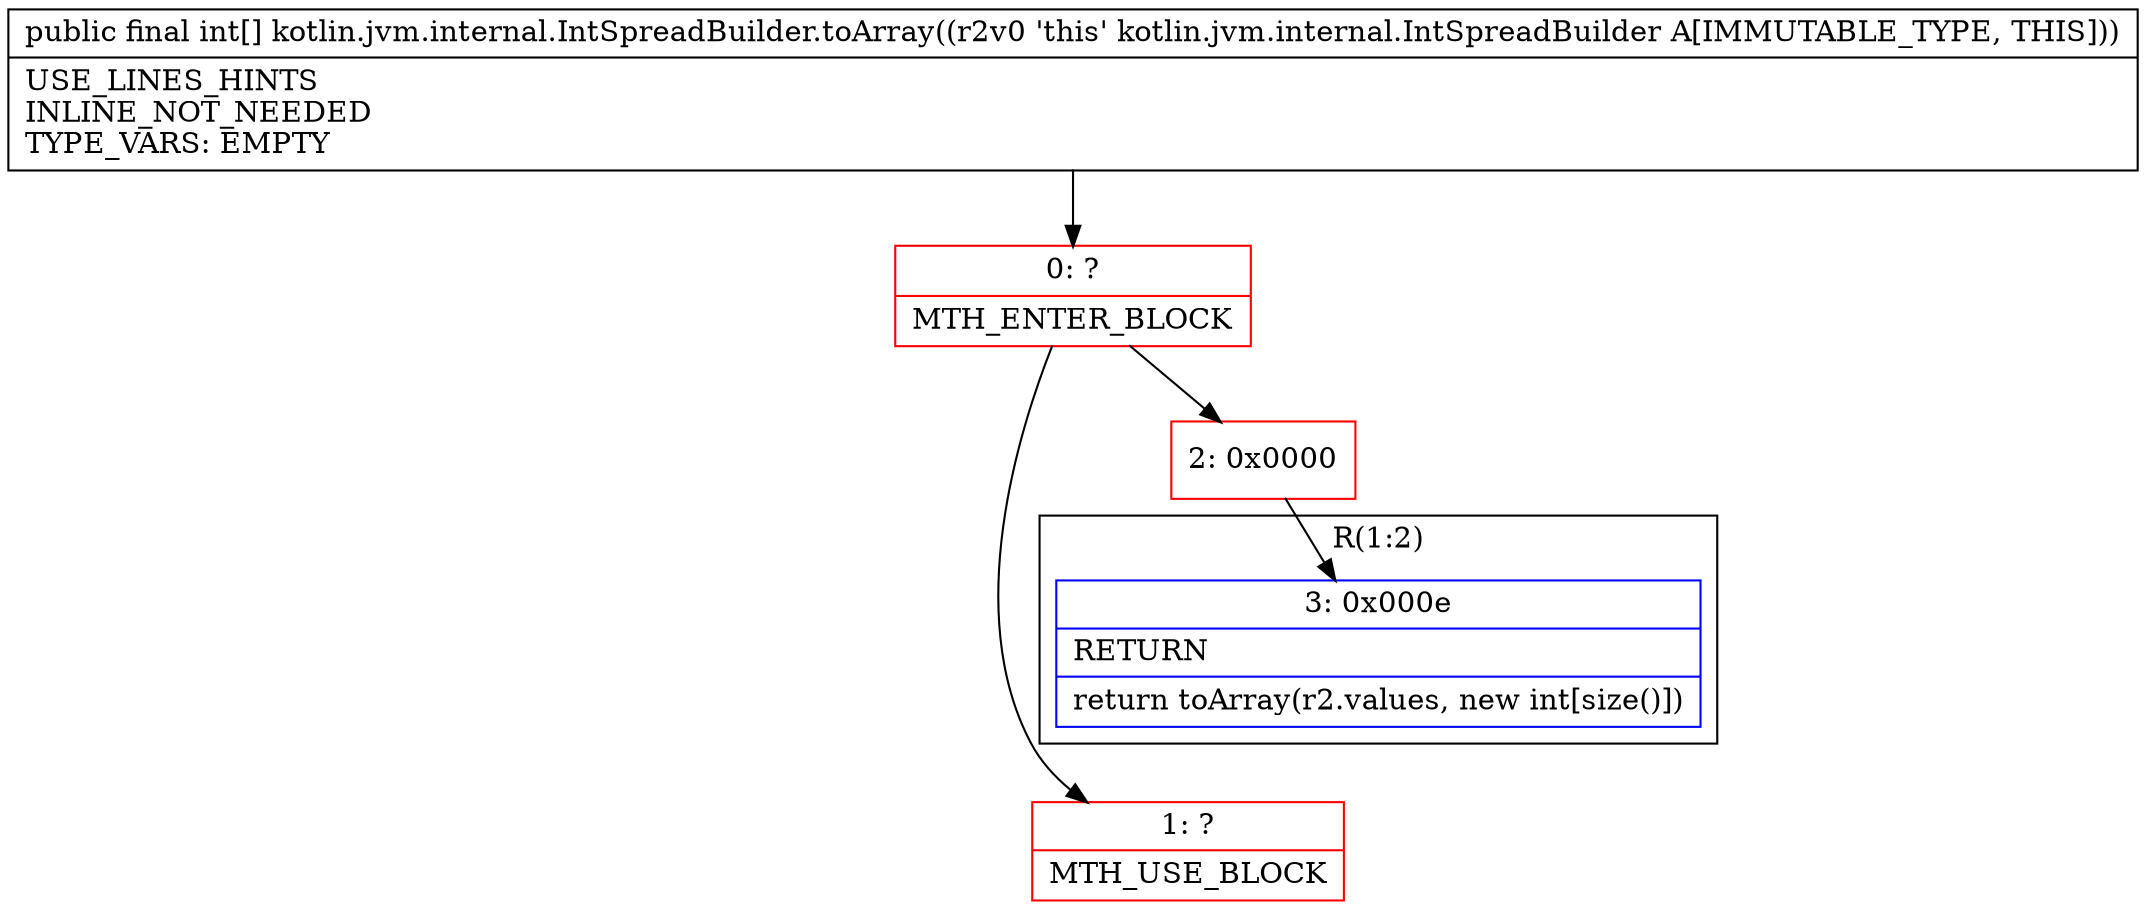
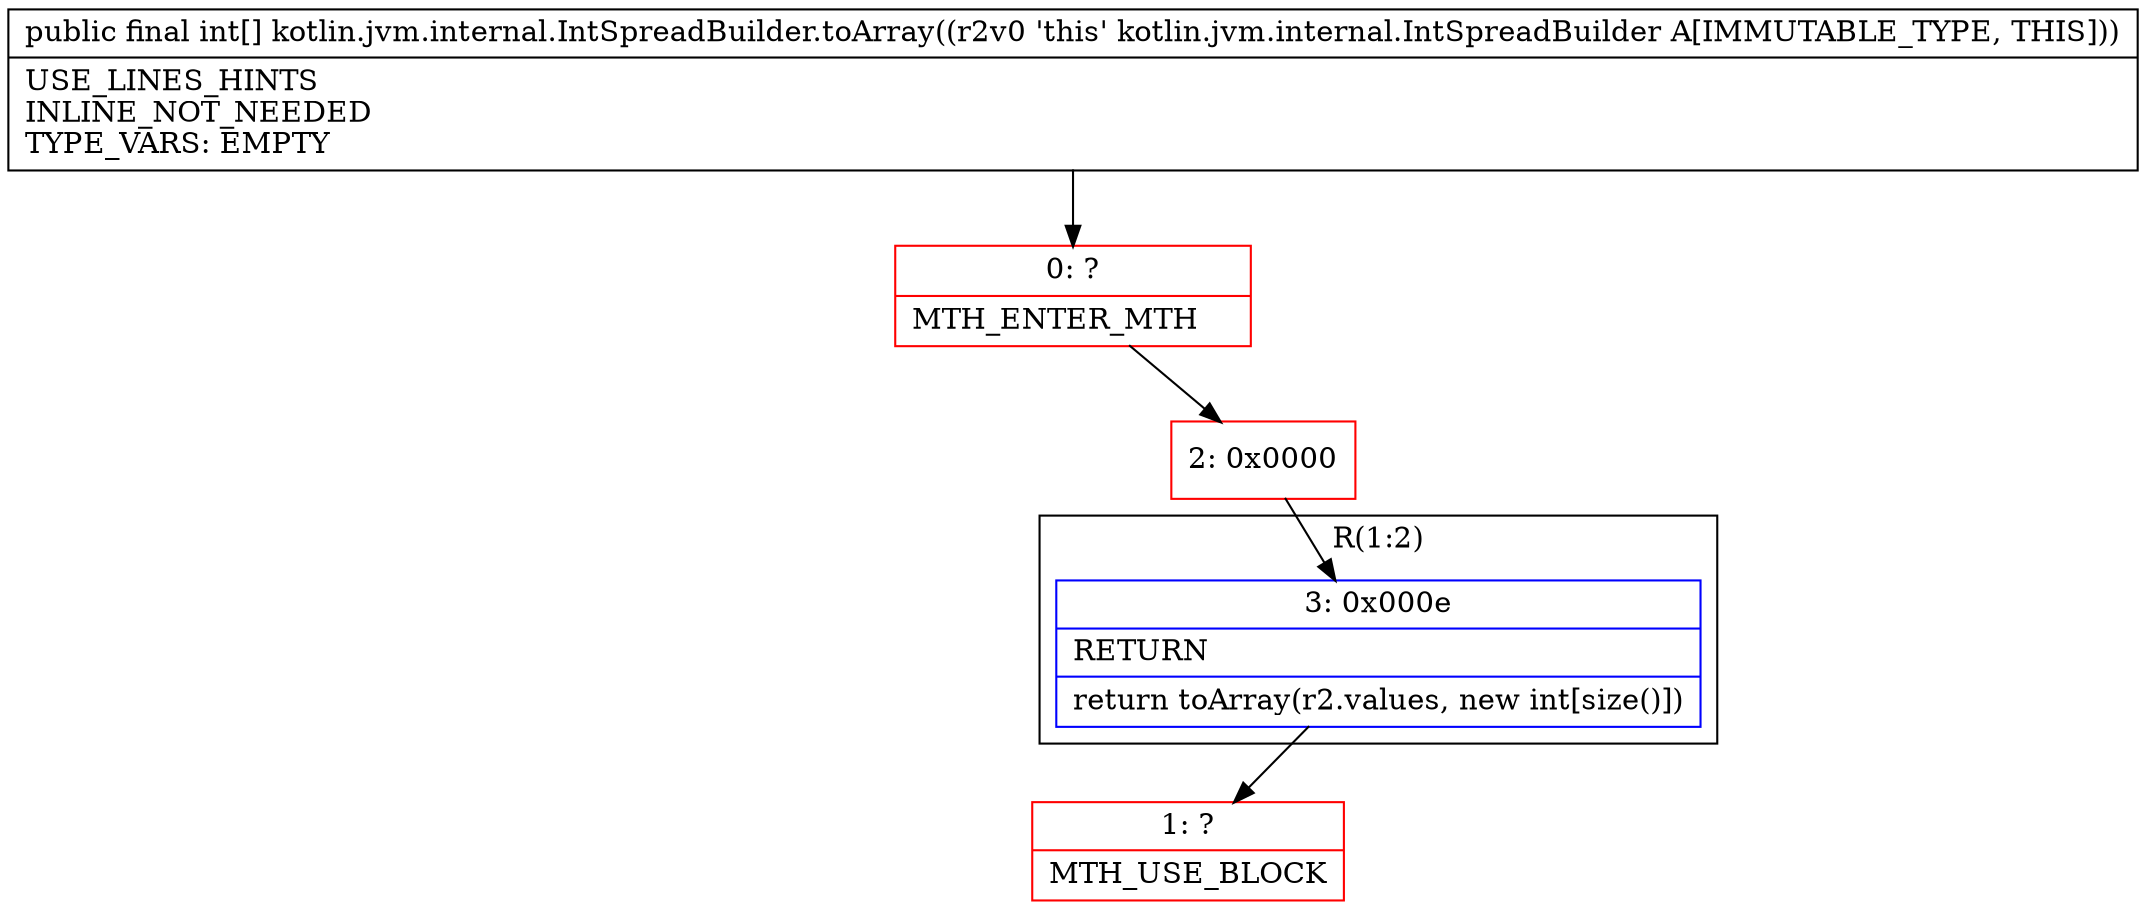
  digraph {
    node [color=red shape=record]
    n1 [color=blue label="{3\:\ 0x000e|RETURN\l|return toArray(r2.values, new int[size()])\l}"]
    n2 [label="{1\:\ ?|MTH_USE_BLOCK\l}"]
-   n3 [label="{0\:\ ?|MTH_ENTER_BLOCK\l}"]
+   n3 [label="{0\:\ ?|MTH_ENTER_MTH\l}"]
    n4 [label="{2\:\ 0x0000}"]
    n5 [label="{public final int[] kotlin.jvm.internal.IntSpreadBuilder.toArray((r2v0 'this' kotlin.jvm.internal.IntSpreadBuilder A[IMMUTABLE_TYPE, THIS]))  | USE_LINES_HINTS\lINLINE_NOT_NEEDED\lTYPE_VARS: EMPTY\l}" color=""]
    subgraph cluster_1 {
      label="R(1:2)"
      n1
    }
-   n3 -> n2
+   n1 -> n2
    n3 -> n4
    n4 -> n1
    n5 -> n3
  }
